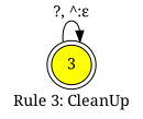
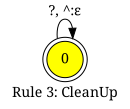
  digraph {
    label="Rule 3: CleanUp"
    rankdir=LR
    fontname="Noto Serif"
-   0 [fillcolor=yellow shape=doublecircle style=filled fontname="Noto Serif" label=3]
+   0 [fillcolor=yellow shape=doublecircle style=filled fontname="Noto Serif"]
    0 -> 0 [label="?, ^:ε" fontname="Noto Serif"]
  }
